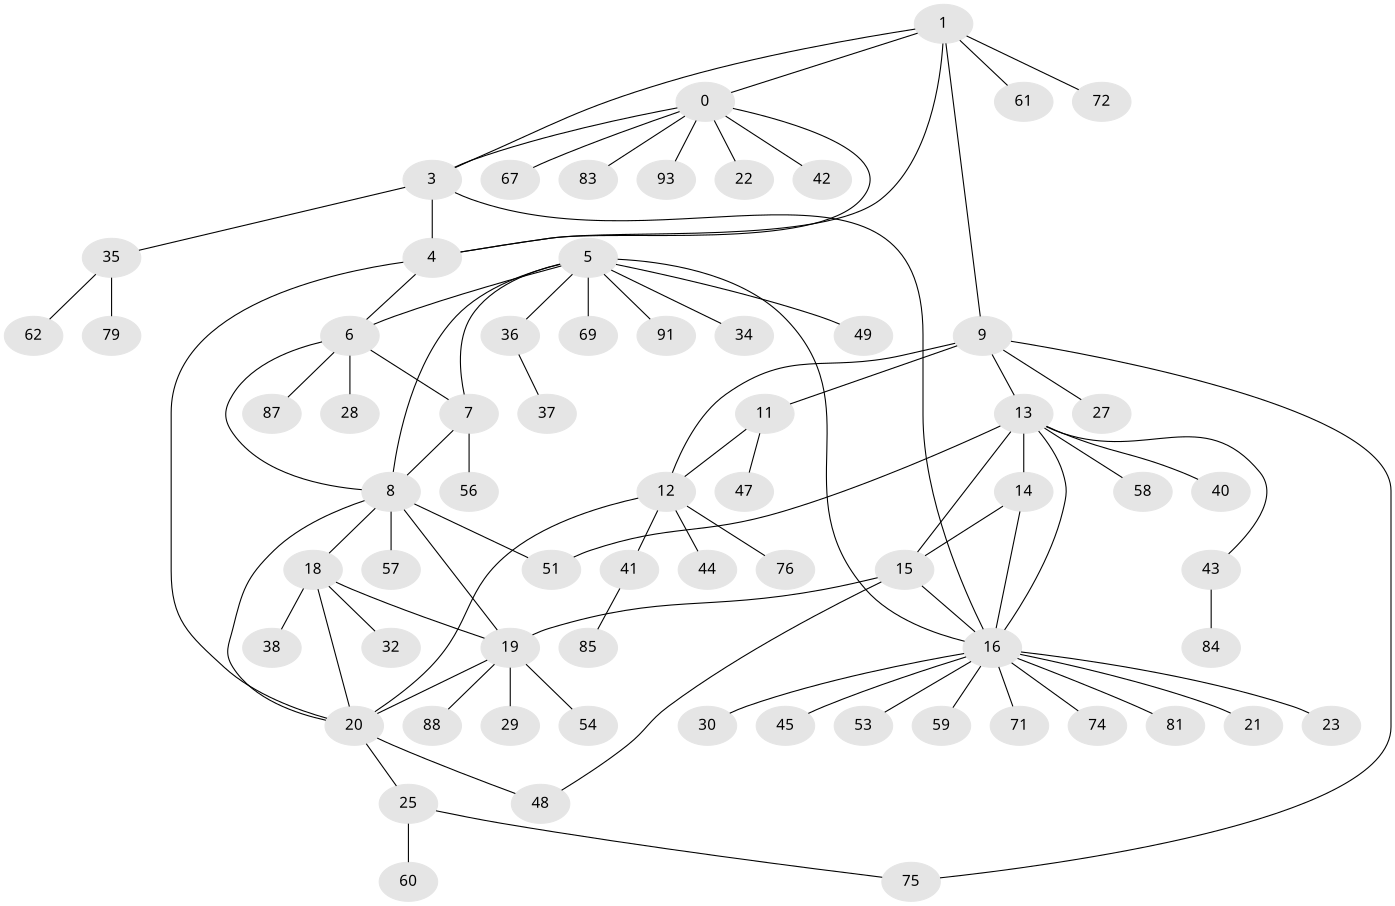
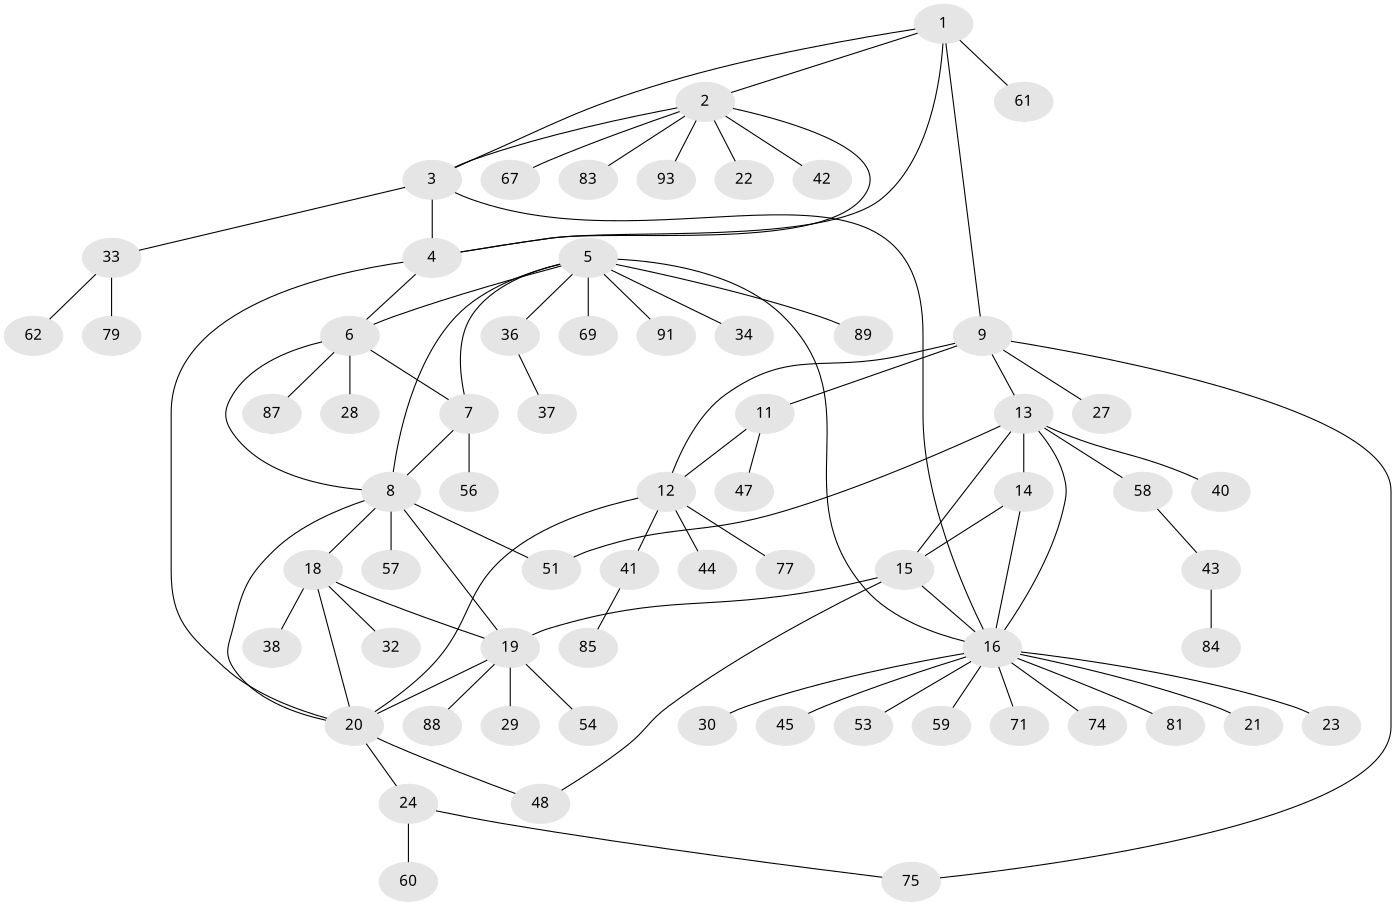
  graph {
    fontname="Noto Sans"
    node [color=gray90 fontname="Noto Sans" style=filled]
    edge [fontname="Noto Sans"]
    1 [super="+31"]
-   2 [super="+82" label=0]
+   2 [super="+82"]
    3
    4 [super="+25"]
    9 [super="+10"]
    61
-   72
    22
    42
    67
    n11 [label=83]
    93
    16 [super="+86"]
-   33 [super="+77" label=35]
+   33 [super="+77"]
    6 [super="+68"]
    20 [super="+94"]
    12 [super="+55"]
    11 [super="+66"]
    13 [super="+39"]
    27
    75
    21
    23
    30
    45 [super="+78"]
    53
    59
    71
    74
    81
    62
    79
    7
    8 [super="+17"]
    28
    87
    48
-   24 [label=25]
+   24
    5 [super="+35"]
    34 [super="+70"]
    36
-   49
+   49 [label=89]
    69
    91
    56 [super="+73"]
    18 [super="+26"]
    19 [super="+52"]
    57
    51 [super="+83"]
    37
    41 [super="+92"]
    44 [super="+65"]
-   76
+   76 [label=77]
    32
    38 [super="+90"]
    29
    54
    88
    47
    14
    15 [super="+63"]
    40
    43 [super="+64"]
    58
    85
    84
    60
    1 -- 2
    1 -- 3
    1 -- 4
    1 -- 9
    1 -- 61
-   1 -- 72
    2 -- 3
    2 -- 4
    2 -- 22
    2 -- 42
    2 -- 67
    2 -- n11
    2 -- 93
    3 -- 4
    3 -- 16
    3 -- 33
    4 -- 6
    4 -- 20
    9 -- 12 [weight=2]
    9 -- 11 [weight=2]
    9 -- 13
    9 -- 27
    9 -- 75
    16 -- 21
    16 -- 23
    16 -- 30
    16 -- 45
    16 -- 53
    16 -- 59
    16 -- 71
    16 -- 74
    16 -- 81
    33 -- 62
    33 -- 79
    6 -- 7
    6 -- 8
    6 -- 28
    6 -- 87
    20 -- 48
    20 -- 24
    12 -- 20
    12 -- 41
    12 -- 44
    12 -- 76
    11 -- 12
    11 -- 47
    13 -- 16
    13 -- 51
    13 -- 14
    13 -- 15
    13 -- 40
-   13 -- 43
+   58 -- 43
    13 -- 58
    7 -- 8
    7 -- 56
    8 -- 20
    8 -- 18
    8 -- 19
    8 -- 57
    8 -- 51
    24 -- 75
    24 -- 60
    5 -- 16
    5 -- 6
    5 -- 7
    5 -- 8
    5 -- 34
    5 -- 36
    5 -- 49
    5 -- 69
    5 -- 91
    36 -- 37
    18 -- 20
    18 -- 19
    18 -- 32
    18 -- 38
    19 -- 20
    19 -- 29
    19 -- 54
    19 -- 88
    41 -- 85
    14 -- 16
    14 -- 15
    15 -- 16
    15 -- 48
    15 -- 19
    43 -- 84
  }
